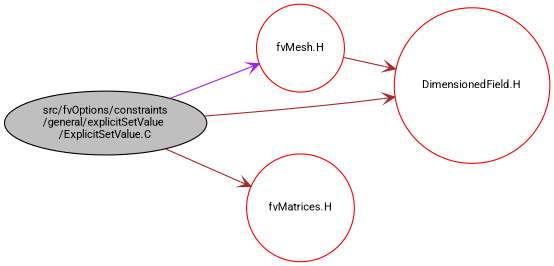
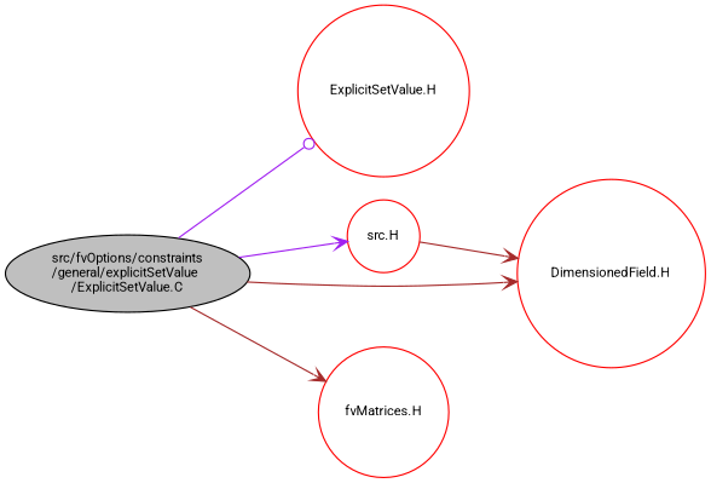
  digraph {
    fontname=Roboto
    rankdir=LR
    node [color=red fontname=Roboto fontsize=10 shape=circle]
    edge [arrowhead=vee color=brown fontname=Roboto fontsize=10 labelfontname=Helvetica labelfontsize=10 style=solid]
    n1 [color=black fillcolor=grey75 fontcolor=black height=0.2 label="src/fvOptions/constraints\l/general/explicitSetValue\l/ExplicitSetValue.C" shape=ellipse style=filled width=0.4]
-   n3 [height=0.2 label="fvMesh.H" width=0.4]
+   n2 [height=0.2 label="ExplicitSetValue.H" width=0.4]
+   n3 [height=0.2 label="src.H" width=0.4]
    n4 [height=0.2 label="DimensionedField.H" width=0.4]
    n5 [height=0.2 label="fvMatrices.H" width=0.4]
+   n1 -> n2 [arrowhead=odot color=purple]
    n1 -> n3 [color=purple]
    n1 -> n4
    n1 -> n5
    n3 -> n4
  }
